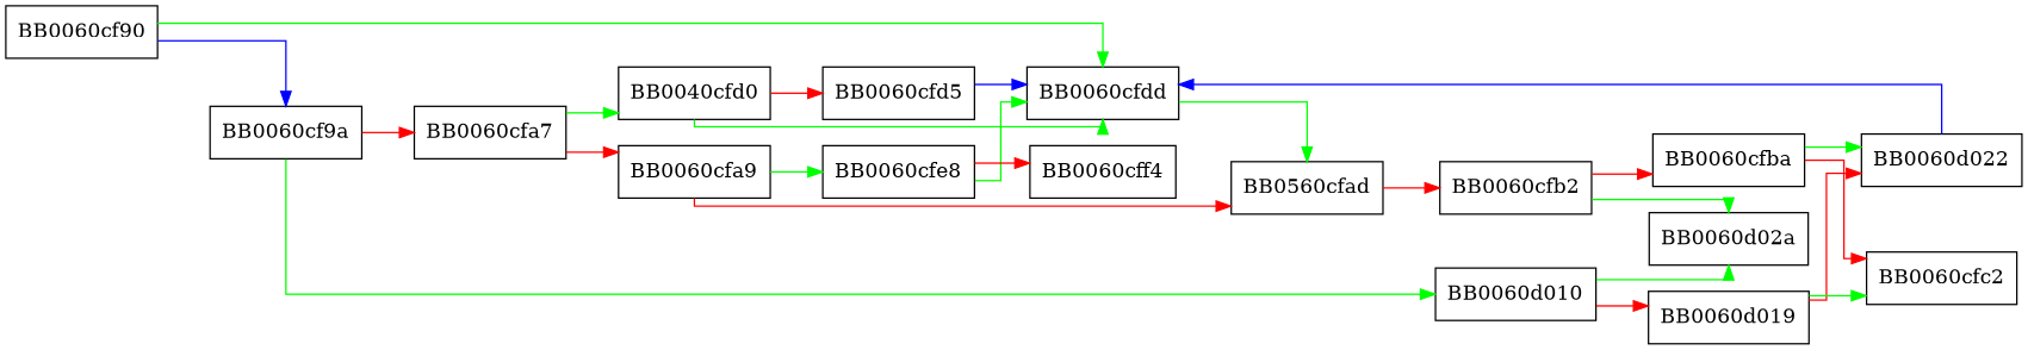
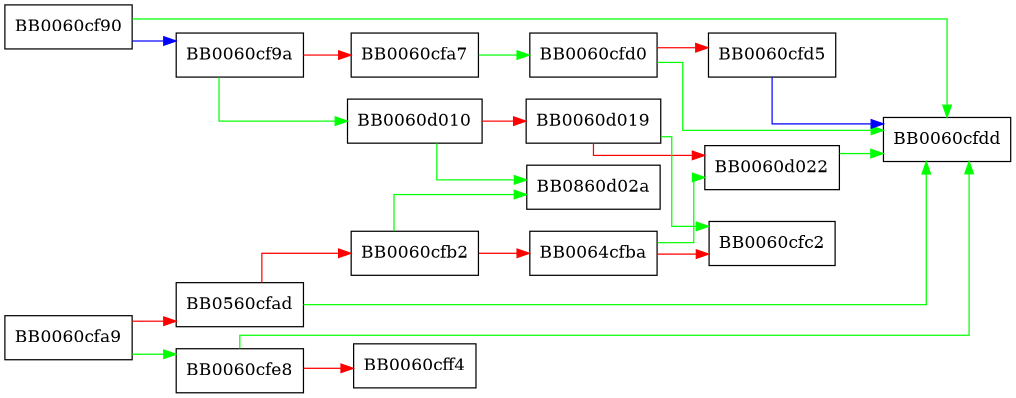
  digraph {
    rankdir=LR
    splines=ortho
    node [shape=box]
    edge [color=green]
    BB0060cf90
    BB0060cfdd
    BB0060cf9a
    BB0060d010
    BB0060cfa7
-   BB0060d02a
+   BB0060d02a [label=BB0860d02a]
    BB0060d019
-   BB0060cfd0 [label=BB0040cfd0]
+   BB0060cfd0
    BB0060cfa9
    BB0060d022
    BB0060cfc2
    BB0060cfd5
    BB0060cfe8
    n14 [label=BB0560cfad]
    BB0060cff4
    BB0060cfb2
-   BB0060cfba
+   BB0060cfba [label=BB0064cfba]
    BB0060cf90 -> BB0060cfdd
    BB0060cf90 -> BB0060cf9a [color=blue]
    BB0060cf9a -> BB0060d010
    BB0060cf9a -> BB0060cfa7 [color=red]
    BB0060d010 -> BB0060d02a
    BB0060d010 -> BB0060d019 [color=red]
    BB0060cfa7 -> BB0060cfd0
-   BB0060cfa7 -> BB0060cfa9 [color=red]
    BB0060d019 -> BB0060d022 [color=red]
    BB0060d019 -> BB0060cfc2
    BB0060cfd0 -> BB0060cfdd
    BB0060cfd0 -> BB0060cfd5 [color=red]
    BB0060cfa9 -> BB0060cfe8
    BB0060cfa9 -> n14 [color=red]
-   BB0060d022 -> BB0060cfdd [color=blue]
+   BB0060d022 -> BB0060cfdd
    BB0060cfd5 -> BB0060cfdd [color=blue]
    BB0060cfe8 -> BB0060cfdd
    BB0060cfe8 -> BB0060cff4 [color=red]
-   BB0060cfdd -> n14
+   n14 -> BB0060cfdd
    n14 -> BB0060cfb2 [color=red]
    BB0060cfb2 -> BB0060d02a
    BB0060cfb2 -> BB0060cfba [color=red]
    BB0060cfba -> BB0060d022
    BB0060cfba -> BB0060cfc2 [color=red]
  }
